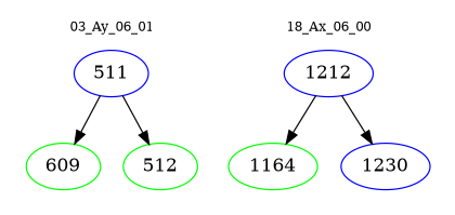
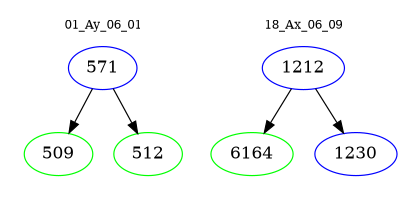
  digraph {
    node [color=blue]
    edge [color=black]
-   n1 [label=511]
-   n2 [color=green label=609]
+   n1 [label=571]
+   n2 [color=green label=509]
    n3 [color=green label=512]
    n4 [label=1212]
-   n5 [color=green label=1164]
+   n5 [color=green label=6164]
    n6 [label=1230]
    subgraph cluster_1 {
      color=white
      fontsize=10
-     label="03_Ay_06_01"
+     label="01_Ay_06_01"
      n1
      n2
      n3
    }
    subgraph cluster_2 {
      color=white
      fontsize=10
-     label="18_Ax_06_00"
+     label="18_Ax_06_09"
      n4
      n5
      n6
    }
    n1 -> n2
    n1 -> n3
    n4 -> n5
    n4 -> n6
  }
